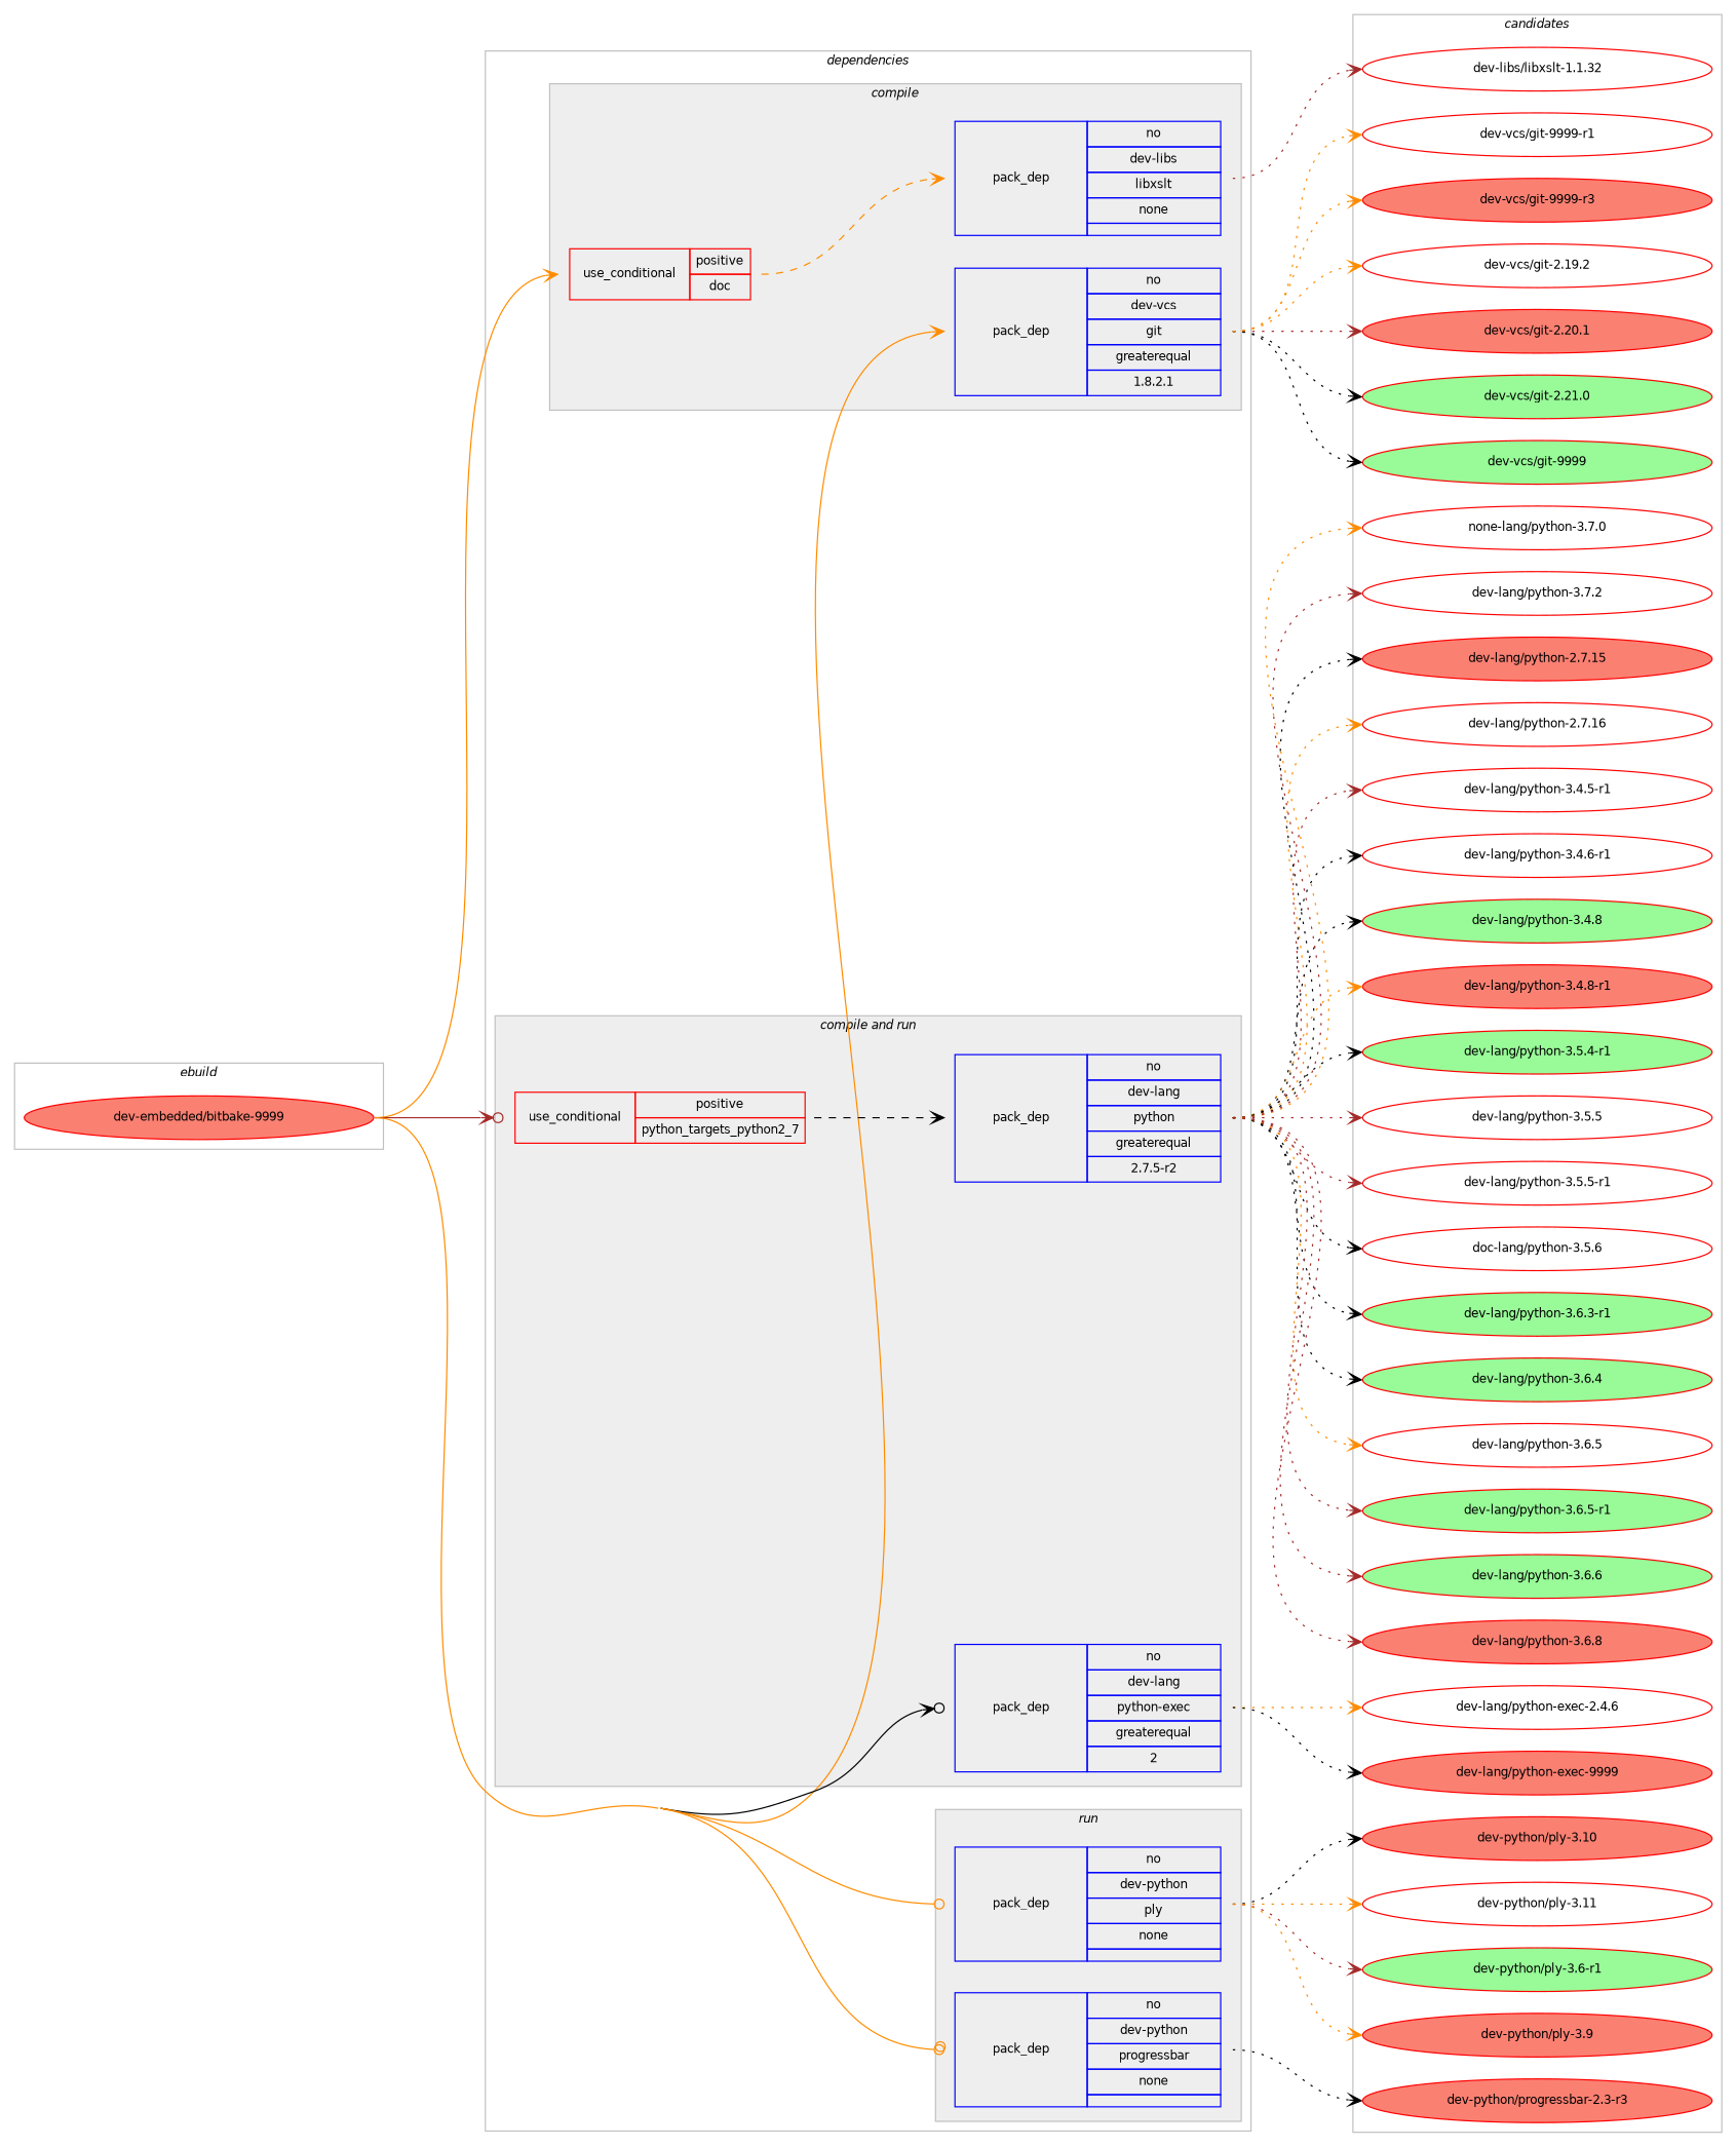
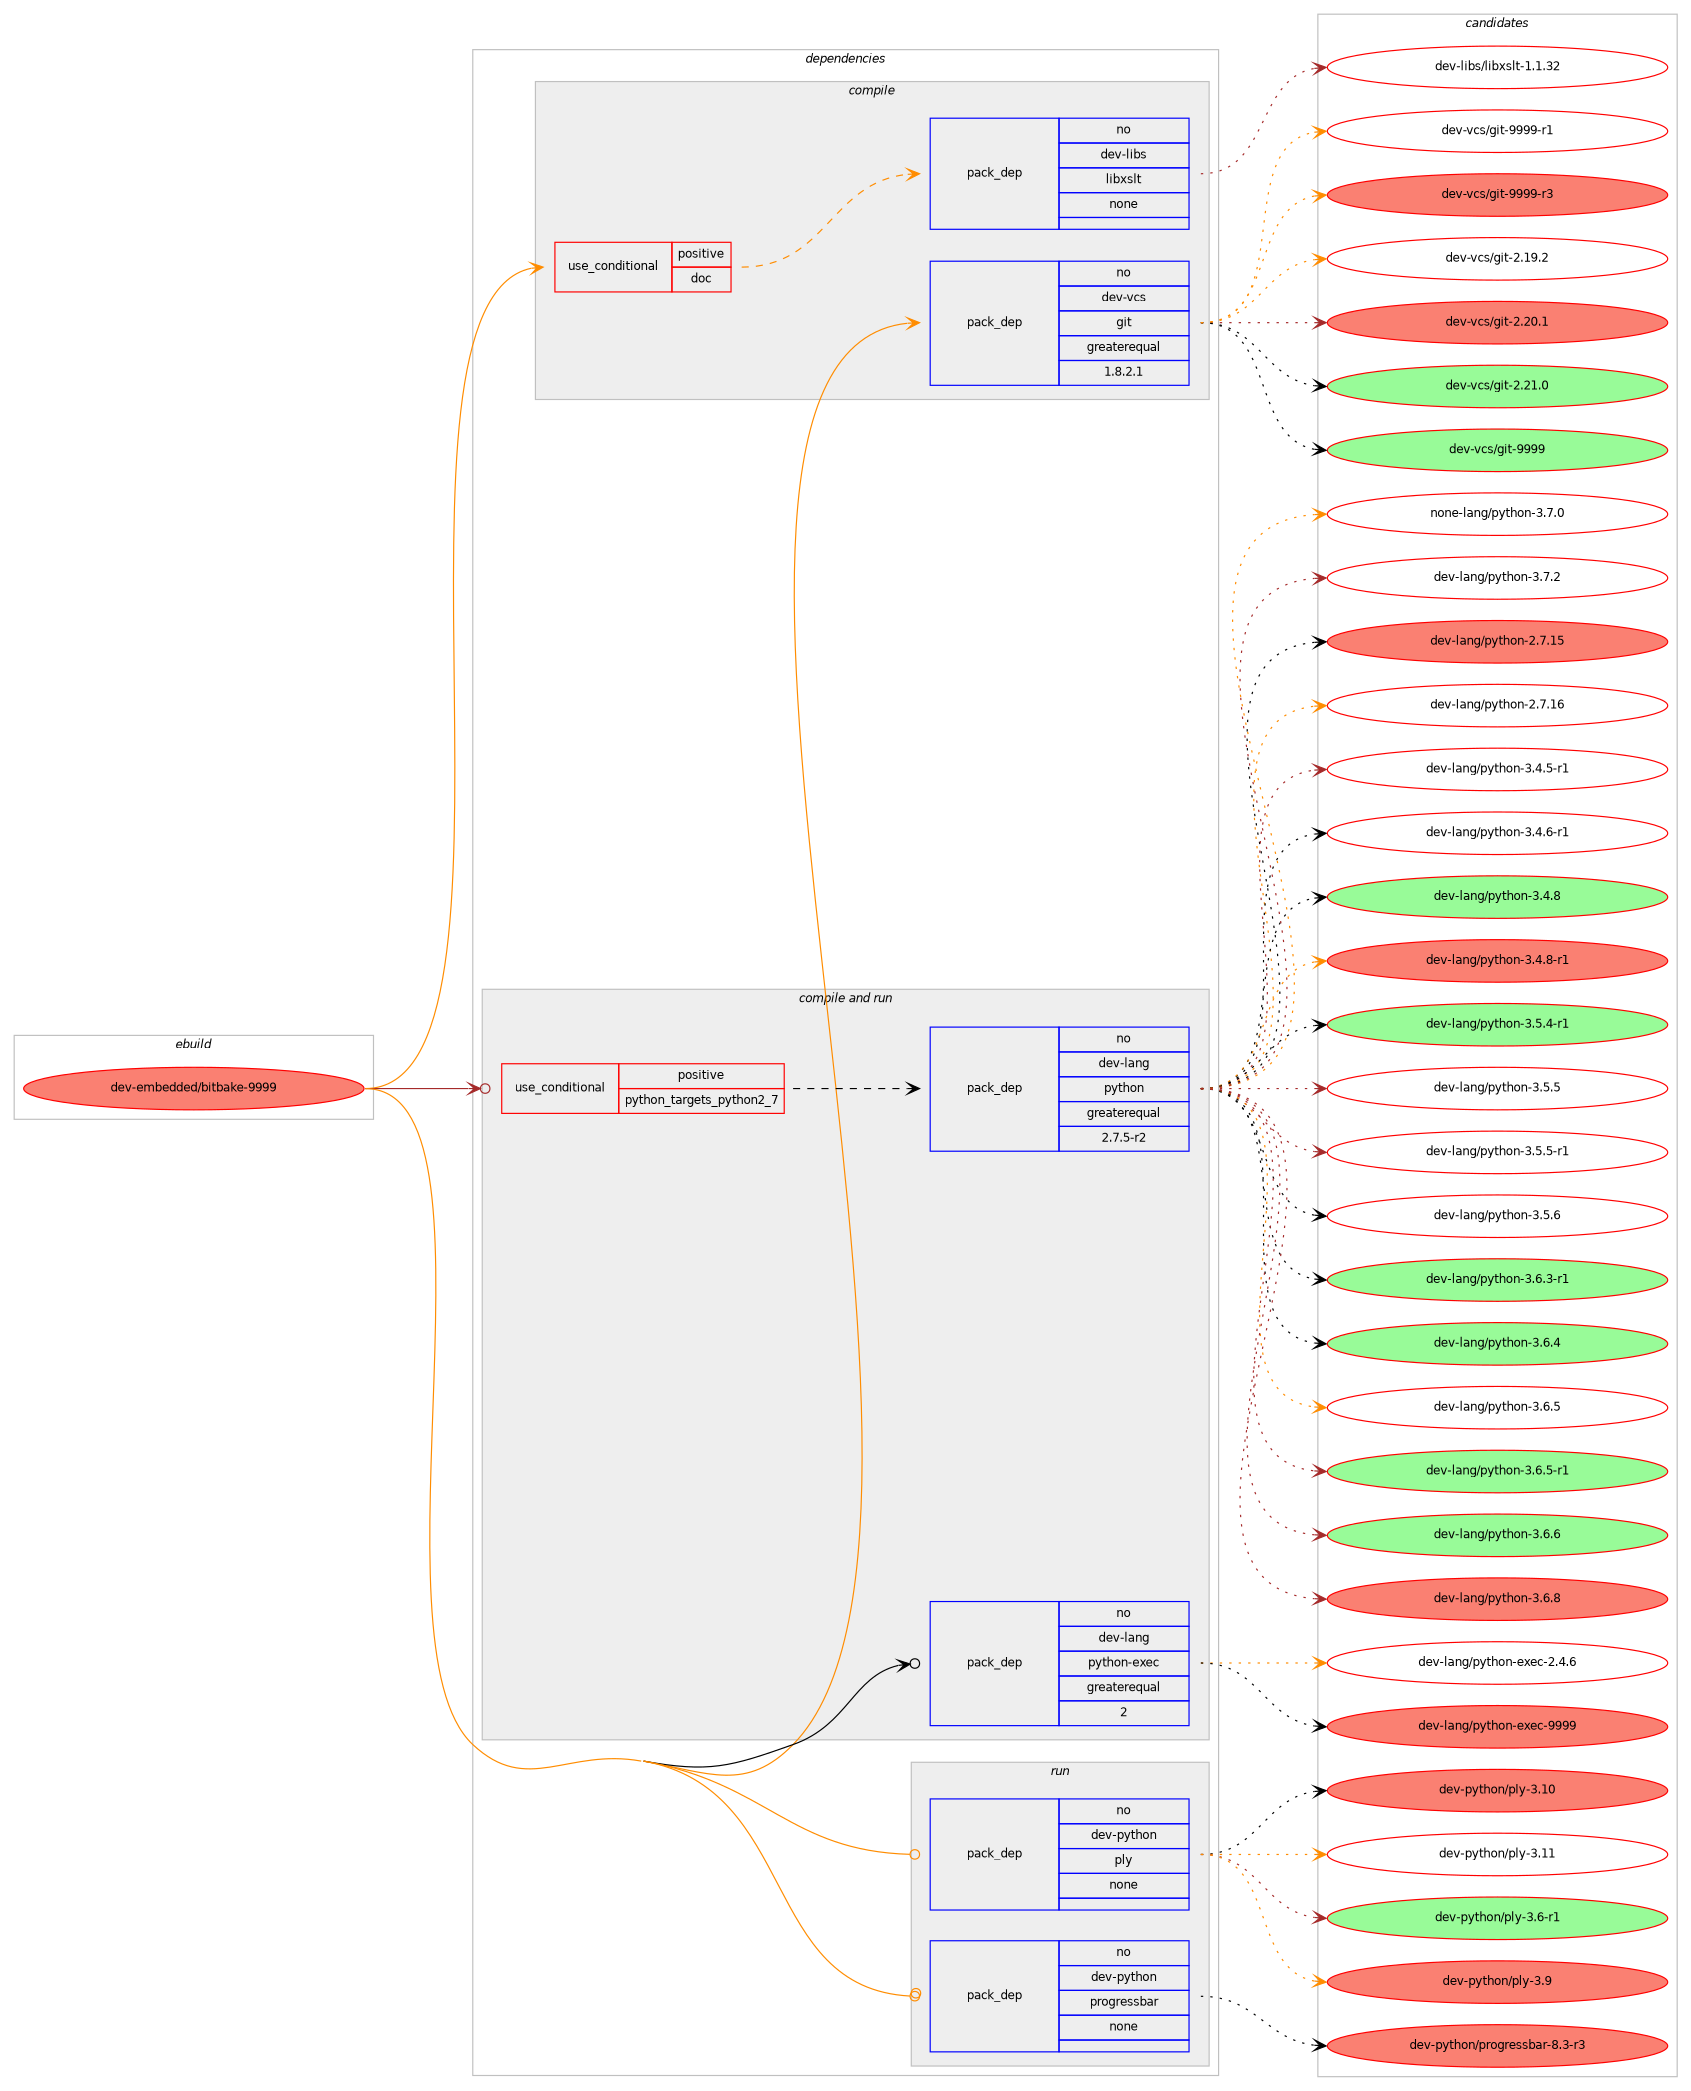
  digraph {
    compound=true
    concentrate=true
    fontname=Helvetica
    fontsize=10
    newrank=true
    rankdir=LR
    ranksep=1.5
    node [color=red fillcolor=white fontname=Helvetica fontsize=10 style=filled]
    edge [arrowhead=vee color=darkorange headport=w style=dotted tailport=e weight=100]
    n1 [fillcolor=salmon label="dev-embedded/bitbake-9999" width=4]
    n2 [color=blue label=<<TABLE BORDER="0" CELLBORDER="1" CELLSPACING="0" CELLPADDING="4" WIDTH="220"><TR><TD ROWSPAN="6" CELLPADDING="30">pack_dep</TD></TR><TR><TD WIDTH="110">no</TD></TR><TR><TD>dev-libs</TD></TR><TR><TD>libxslt</TD></TR><TR><TD>none</TD></TR><TR><TD></TD></TR></TABLE>> shape=none fillcolor="" style=""]
    n3 [label=<<TABLE BORDER="0" CELLBORDER="1" CELLSPACING="0" CELLPADDING="4"><TR><TD ROWSPAN="3" CELLPADDING="10">use_conditional</TD></TR><TR><TD>positive</TD></TR><TR><TD>doc</TD></TR></TABLE>> shape=none fillcolor="" style=""]
    n4 [color=blue label=<<TABLE BORDER="0" CELLBORDER="1" CELLSPACING="0" CELLPADDING="4" WIDTH="220"><TR><TD ROWSPAN="6" CELLPADDING="30">pack_dep</TD></TR><TR><TD WIDTH="110">no</TD></TR><TR><TD>dev-vcs</TD></TR><TR><TD>git</TD></TR><TR><TD>greaterequal</TD></TR><TR><TD>1.8.2.1</TD></TR></TABLE>> shape=none fillcolor="" style=""]
    n5 [color=blue label=<<TABLE BORDER="0" CELLBORDER="1" CELLSPACING="0" CELLPADDING="4" WIDTH="220"><TR><TD ROWSPAN="6" CELLPADDING="30">pack_dep</TD></TR><TR><TD WIDTH="110">no</TD></TR><TR><TD>dev-lang</TD></TR><TR><TD>python</TD></TR><TR><TD>greaterequal</TD></TR><TR><TD>2.7.5-r2</TD></TR></TABLE>> shape=none fillcolor="" style=""]
    n6 [label=<<TABLE BORDER="0" CELLBORDER="1" CELLSPACING="0" CELLPADDING="4"><TR><TD ROWSPAN="3" CELLPADDING="10">use_conditional</TD></TR><TR><TD>positive</TD></TR><TR><TD>python_targets_python2_7</TD></TR></TABLE>> shape=none fillcolor="" style=""]
    n7 [color=blue label=<<TABLE BORDER="0" CELLBORDER="1" CELLSPACING="0" CELLPADDING="4" WIDTH="220"><TR><TD ROWSPAN="6" CELLPADDING="30">pack_dep</TD></TR><TR><TD WIDTH="110">no</TD></TR><TR><TD>dev-lang</TD></TR><TR><TD>python-exec</TD></TR><TR><TD>greaterequal</TD></TR><TR><TD>2</TD></TR></TABLE>> shape=none fillcolor="" style=""]
    n8 [color=blue label=<<TABLE BORDER="0" CELLBORDER="1" CELLSPACING="0" CELLPADDING="4" WIDTH="220"><TR><TD ROWSPAN="6" CELLPADDING="30">pack_dep</TD></TR><TR><TD WIDTH="110">no</TD></TR><TR><TD>dev-python</TD></TR><TR><TD>ply</TD></TR><TR><TD>none</TD></TR><TR><TD></TD></TR></TABLE>> shape=none fillcolor="" style=""]
    n9 [color=blue label=<<TABLE BORDER="0" CELLBORDER="1" CELLSPACING="0" CELLPADDING="4" WIDTH="220"><TR><TD ROWSPAN="6" CELLPADDING="30">pack_dep</TD></TR><TR><TD WIDTH="110">no</TD></TR><TR><TD>dev-python</TD></TR><TR><TD>progressbar</TD></TR><TR><TD>none</TD></TR><TR><TD></TD></TR></TABLE>> shape=none fillcolor="" style=""]
    n10 [label="dev-libs/libxslt-1.1.32" width=4]
    n11 [label="dev-vcs/git-2.19.2" width=4]
    n12 [fillcolor=salmon label="dev-vcs/git-2.20.1" width=4]
    n13 [fillcolor=palegreen label="dev-vcs/git-2.21.0" width=4]
    n14 [fillcolor=palegreen label="dev-vcs/git-9999" width=4]
    n15 [label="dev-vcs/git-9999-r1" width=4]
    n16 [fillcolor=salmon label="dev-vcs/git-9999-r3" width=4]
    n17 [fillcolor=salmon label="dev-lang/python-2.7.15" width=4]
    n18 [label="dev-lang/python-2.7.16" width=4]
    n19 [label="dev-lang/python-3.4.5-r1" width=4]
    n20 [label="dev-lang/python-3.4.6-r1" width=4]
    n21 [fillcolor=palegreen label="dev-lang/python-3.4.8" width=4]
    n22 [fillcolor=salmon label="dev-lang/python-3.4.8-r1" width=4]
    n23 [fillcolor=palegreen label="dev-lang/python-3.5.4-r1" width=4]
    n24 [label="dev-lang/python-3.5.5" width=4]
    n25 [label="dev-lang/python-3.5.5-r1" width=4]
-   n26 [label="doc-lang/python-3.5.6" width=4]
+   n26 [label="dev-lang/python-3.5.6" width=4]
    n27 [fillcolor=palegreen label="dev-lang/python-3.6.3-r1" width=4]
    n28 [fillcolor=palegreen label="dev-lang/python-3.6.4" width=4]
    n29 [label="dev-lang/python-3.6.5" width=4]
    n30 [fillcolor=palegreen label="dev-lang/python-3.6.5-r1" width=4]
    n31 [fillcolor=palegreen label="dev-lang/python-3.6.6" width=4]
    n32 [fillcolor=salmon label="dev-lang/python-3.6.8" width=4]
    n33 [label="none-lang/python-3.7.0" width=4]
    n34 [label="dev-lang/python-3.7.2" width=4]
    n35 [label="dev-lang/python-exec-2.4.6" width=4]
    n36 [fillcolor=salmon label="dev-lang/python-exec-9999" width=4]
    n37 [fillcolor=salmon label="dev-python/ply-3.10" width=4]
    n38 [label="dev-python/ply-3.11" width=4]
    n39 [fillcolor=palegreen label="dev-python/ply-3.6-r1" width=4]
    n40 [fillcolor=salmon label="dev-python/ply-3.9" width=4]
-   n41 [fillcolor=salmon label="dev-python/progressbar-2.3-r3" width=4]
+   n41 [fillcolor=salmon label="dev-python/progressbar-8.3-r3" width=4]
    subgraph cluster_1 {
      color=gray
      label=<<i>ebuild</i>>
      rank=same
      n1
    }
    subgraph cluster_2 {
      color=gray
      label=<<i>dependencies</i>>
      subgraph cluster_3 {
        color=gray
        fillcolor="#eeeeee"
        label=<<i>compile</i>>
        style=filled
        subgraph sub_4 {
          color=gray
          fillcolor="#eeeeee"
          label=<<i>compile</i>>
          style=filled
          n4
        }
        subgraph sub_5 {
          color=gray
          fillcolor="#eeeeee"
          label=<<i>compile</i>>
          style=filled
          n3
          subgraph sub_6 {
            color=gray
            fillcolor="#eeeeee"
            label=<<i>compile</i>>
            style=filled
            n2
          }
        }
      }
      subgraph cluster_7 {
        color=gray
        fillcolor="#eeeeee"
        label=<<i>compile and run</i>>
        style=filled
        subgraph sub_8 {
          color=gray
          fillcolor="#eeeeee"
          label=<<i>compile and run</i>>
          style=filled
          n6
          subgraph sub_9 {
            color=gray
            fillcolor="#eeeeee"
            label=<<i>compile and run</i>>
            style=filled
            n5
          }
        }
        subgraph sub_10 {
          color=gray
          fillcolor="#eeeeee"
          label=<<i>compile and run</i>>
          style=filled
          n7
        }
      }
      subgraph cluster_11 {
        color=gray
        fillcolor="#eeeeee"
        label=<<i>run</i>>
        style=filled
        subgraph sub_12 {
          color=gray
          fillcolor="#eeeeee"
          label=<<i>run</i>>
          style=filled
          n8
        }
        subgraph sub_13 {
          color=gray
          fillcolor="#eeeeee"
          label=<<i>run</i>>
          style=filled
          n9
        }
      }
    }
    subgraph cluster_14 {
      color=gray
      label=<<i>candidates</i>>
      rank=same
      subgraph sub_15 {
        color=black
        label=<<i>candidates</i>>
        nodesep=1
        rank=same
        n10
      }
      subgraph sub_16 {
        color=black
        label=<<i>candidates</i>>
        nodesep=1
        rank=same
        n11
        n12
        n13
        n14
        n15
        n16
      }
      subgraph sub_17 {
        color=black
        label=<<i>candidates</i>>
        nodesep=1
        rank=same
        n17
        n18
        n19
        n20
        n21
        n22
        n23
        n24
        n25
        n26
        n27
        n28
        n29
        n30
        n31
        n32
        n33
        n34
      }
      subgraph sub_18 {
        color=black
        label=<<i>candidates</i>>
        nodesep=1
        rank=same
        n35
        n36
      }
      subgraph sub_19 {
        color=black
        label=<<i>candidates</i>>
        nodesep=1
        rank=same
        n37
        n38
        n39
        n40
      }
      subgraph sub_20 {
        color=black
        label=<<i>candidates</i>>
        nodesep=1
        rank=same
        n41
      }
    }
    n1 -> n3 [style=solid weight=20]
    n1 -> n4 [style=solid weight=20]
    n1 -> n6 [arrowhead=odotvee color=brown style=solid weight=20]
    n1 -> n7 [arrowhead=odotvee color=black style=solid weight=20]
    n1 -> n8 [arrowhead=odot style=solid weight=20]
    n1 -> n9 [arrowhead=odot style=solid weight=20]
    n2 -> n10 [color=brown]
    n3 -> n2 [style=dashed weight=20]
    n4 -> n11
    n4 -> n12 [color=brown]
    n4 -> n13 [color=black]
    n4 -> n14 [color=black]
    n4 -> n15
    n4 -> n16
    n5 -> n17 [color=black]
    n5 -> n18
    n5 -> n19 [color=brown]
    n5 -> n20 [color=black]
    n5 -> n21 [color=black]
    n5 -> n22
    n5 -> n23 [color=black]
    n5 -> n24 [color=brown]
    n5 -> n25 [color=brown]
    n5 -> n26 [color=black]
    n5 -> n27 [color=black]
    n5 -> n28 [color=black]
    n5 -> n29
    n5 -> n30 [color=brown]
    n5 -> n31 [color=brown]
    n5 -> n32 [color=brown]
    n5 -> n33
    n5 -> n34 [color=brown]
    n6 -> n5 [color=black style=dashed weight=20]
    n7 -> n35
    n7 -> n36 [color=black]
    n8 -> n37 [color=black]
    n8 -> n38
    n8 -> n39 [color=brown]
    n8 -> n40
    n9 -> n41 [color=black]
  }
